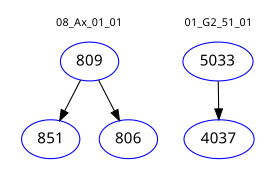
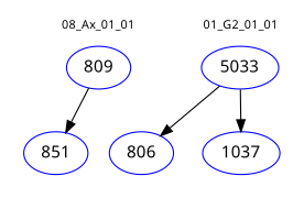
  digraph {
    fontname="Noto Sans"
    node [color=blue fontname="Noto Sans"]
    edge [color=black fontname="Noto Sans"]
    n1 [label=809]
    n2 [label=806]
    n3 [label=851]
    n4 [label=5033]
-   n5 [label=4037]
+   n5 [label=1037]
    subgraph cluster_1 {
      color=white
      fontsize=10
      label="08_Ax_01_01"
      n1
      n2
      n3
    }
    subgraph cluster_2 {
      color=white
      fontsize=10
-     label="01_G2_51_01"
+     label="01_G2_01_01"
      n4
      n5
    }
-   n1 -> n2
+   n4 -> n2
    n1 -> n3
    n4 -> n5
  }
